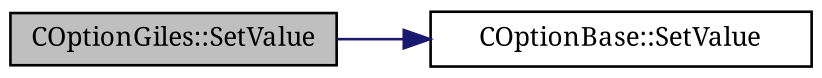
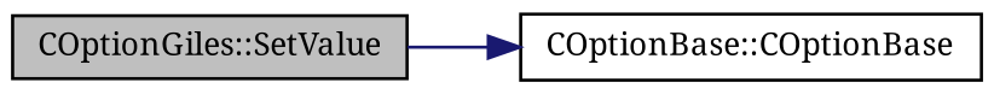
  digraph {
    rankdir=LR
    fontname="Noto Serif"
    node [color=black fontname="Noto Serif" fontsize=10 shape=record style=filled]
    n1 [fillcolor=grey75 fontcolor=black height=0.2 label="COptionGiles::SetValue" width=0.4]
-   n2 [fillcolor=white height=0.2 label="COptionBase::SetValue" width=0.4]
+   n2 [fillcolor=white height=0.2 label="COptionBase::COptionBase" width=0.4]
    n1 -> n2 [color=midnightblue fontname="Noto Serif" fontsize=10 labelfontname=Helvetica labelfontsize=10 style=solid]
  }
